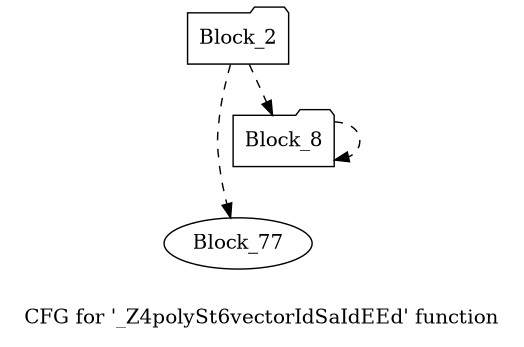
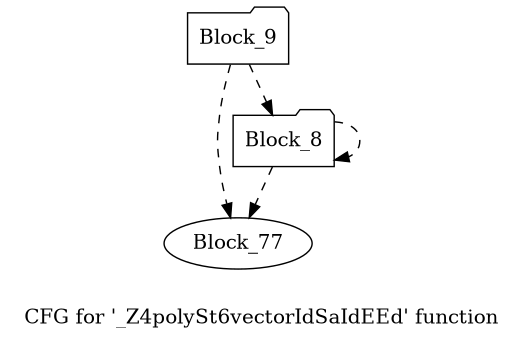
  digraph {
    label="CFG for '_Z4polySt6vectorIdSaIdEEd' function"
    node [shape=folder]
    edge [style=dashed tailport=s0]
-   n1 [label=Block_2]
+   n1 [label=Block_9]
    n2 [label=Block_77 shape=ellipse]
    n3 [label=Block_8]
    n1 -> n2
    n1 -> n3 [tailport=s1]
+   n3 -> n2 [tailport=s1]
    n3 -> n3
  }
